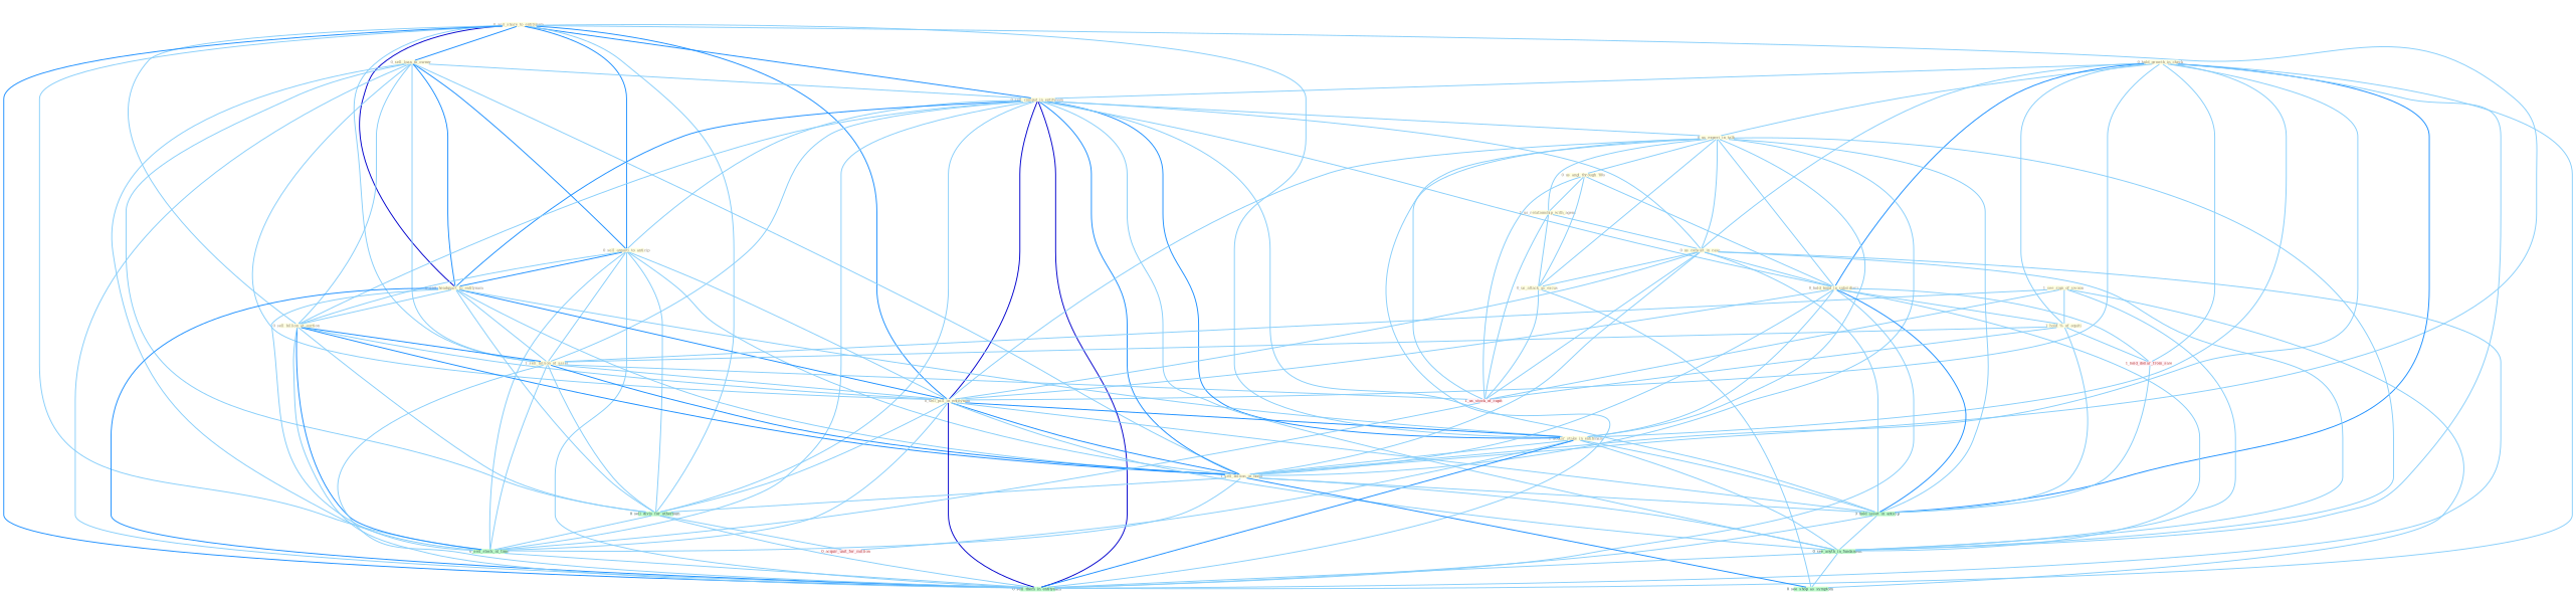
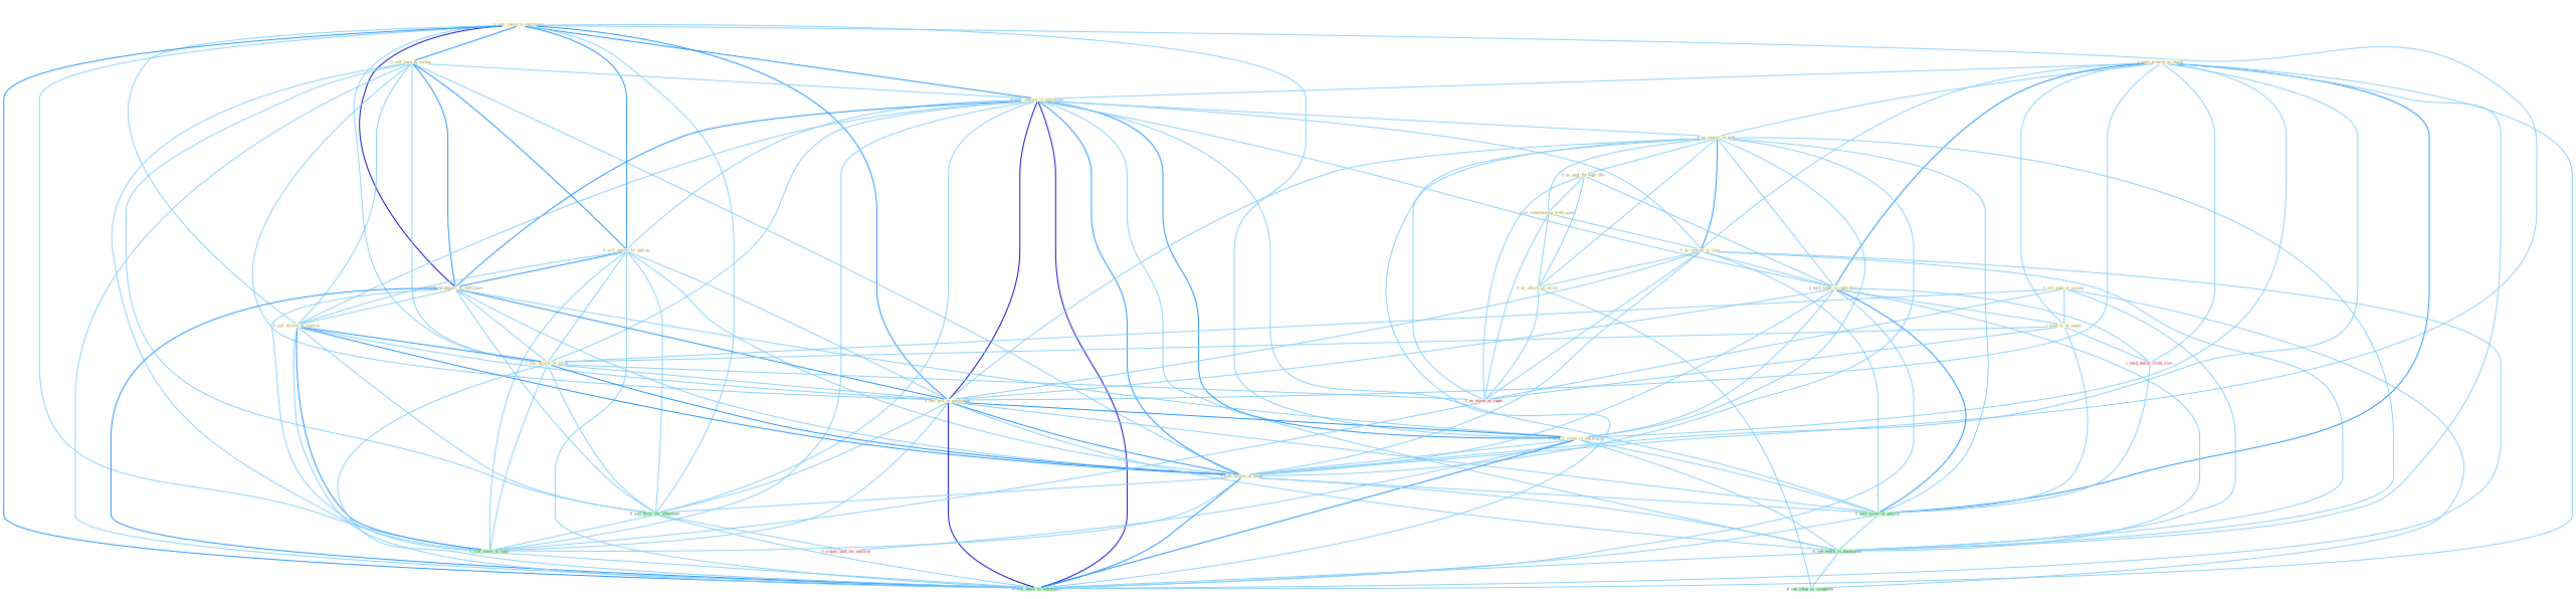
  graph {
    node [color="#ffffe0" fixedsize=true fontcolor="#8b7d6b" fontsize=4 shape=polygon style=filled]
    edge [color="#87cefa" w=1]
    "0_sell_share_to_entitynam " [height=.06 width=.5]
    "0_hold_growth_in_check " [height=.06 width=.5]
    "0_sell_loan_to_owner " [height=.06 width=.5]
    "0_sell_comput_in_entitynam " [height=.06 width=.5]
    n5 [height=.06 label="0_sell_annuiti_to_anticip" width=.5]
    "0_us_experi_in_talk " [height=.06 width=.5]
    "0_us_angl_through_'80s " [height=.06 width=.5]
    "0_sell_headquart_to_entitynam " [height=.06 width=.5]
    "1_see_sign_of_swoon " [height=.06 width=.5]
    "1_us_relationship_with_agenc " [height=.06 width=.5]
    "0_us_consult_in_case " [height=.06 width=.5]
    "0_hold_bond_in_subsidiari " [height=.06 width=.5]
    "1_hold_%_of_equiti " [height=.06 width=.5]
    "0_us_attack_as_excus " [height=.06 width=.5]
    "0_sell_billion_at_auction " [height=.06 width=.5]
    "1_sell_billion_of_asset " [height=.06 width=.5]
    "0_sell_pill_in_entitynam " [height=.06 width=.5]
    "1_acquir_stake_in_entitynam " [height=.06 width=.5]
    "1_sell_billion_in_bond " [height=.06 width=.5]
    "1_us_stock_of_capit " [color="#fff0f5" fontcolor="#b22222" height=.06 width=.5]
    "1_hold_dollar_from_sale " [color="#fff0f5" fontcolor="#b22222" height=.06 width=.5]
    "0_acquir_unit_for_million " [color="#fff0f5" fontcolor="#b22222" height=.06 width=.5]
    "0_sell_divis_for_othernum " [color="#BDFCC9" fontcolor="#2f4f4f" height=.06 width=.5]
    "0_sell_stock_at_time " [color="#BDFCC9" fontcolor="#2f4f4f" height=.06 width=.5]
    "0_sell_them_in_entitynam " [color="#BDFCC9" fontcolor="#2f4f4f" height=.06 width=.5]
    "0_hold_asset_in_anticip " [color="#BDFCC9" fontcolor="#2f4f4f" height=.06 width=.5]
    "0_see_anyth_in_fundament " [color="#BDFCC9" fontcolor="#2f4f4f" height=.06 width=.5]
    "0_see_shop_as_symptom " [color="#BDFCC9" fontcolor="#2f4f4f" height=.06 width=.5]
    subgraph sub_1 {
      "0_sell_share_to_entitynam "
      "0_hold_growth_in_check "
      "0_sell_loan_to_owner "
      "0_sell_comput_in_entitynam "
      n5
      "0_us_experi_in_talk "
      "0_us_angl_through_'80s "
      "0_sell_headquart_to_entitynam "
      "1_see_sign_of_swoon "
      "1_us_relationship_with_agenc "
      "0_us_consult_in_case "
      "0_hold_bond_in_subsidiari "
      "1_hold_%_of_equiti "
      "0_us_attack_as_excus "
      "0_sell_billion_at_auction "
      "1_sell_billion_of_asset "
      "0_sell_pill_in_entitynam "
      "1_acquir_stake_in_entitynam "
      "1_sell_billion_in_bond "
    }
    subgraph sub_2 {
      "1_us_stock_of_capit "
      "1_hold_dollar_from_sale "
      "0_acquir_unit_for_million "
    }
    "0_sell_share_to_entitynam " -- "0_sell_loan_to_owner " [color="#1e90ff" w=2]
    "0_sell_share_to_entitynam " -- "0_sell_comput_in_entitynam " [color="#1e90ff" w=2]
    "0_sell_share_to_entitynam " -- n5 [color="#1e90ff" w=2]
    "0_sell_share_to_entitynam " -- "0_sell_headquart_to_entitynam " [color="#0000cd" w=3]
    "0_sell_share_to_entitynam " -- "0_sell_billion_at_auction "
    "0_sell_share_to_entitynam " -- "1_sell_billion_of_asset "
    "0_sell_share_to_entitynam " -- "0_sell_pill_in_entitynam " [color="#1e90ff" w=2]
    "0_sell_share_to_entitynam " -- "1_acquir_stake_in_entitynam "
    "0_sell_share_to_entitynam " -- "1_sell_billion_in_bond "
    "0_sell_share_to_entitynam " -- "0_sell_divis_for_othernum "
    "0_sell_share_to_entitynam " -- "0_sell_stock_at_time "
    "0_sell_share_to_entitynam " -- "0_sell_them_in_entitynam " [color="#1e90ff" w=2]
    "0_hold_growth_in_check " -- "0_sell_comput_in_entitynam "
    "0_hold_growth_in_check " -- "0_us_experi_in_talk "
    "0_hold_growth_in_check " -- "0_us_consult_in_case "
    "0_hold_growth_in_check " -- "0_hold_bond_in_subsidiari " [color="#1e90ff" w=2]
    "0_hold_growth_in_check " -- "1_hold_%_of_equiti "
    "0_hold_growth_in_check " -- "0_sell_pill_in_entitynam "
    "0_hold_growth_in_check " -- "1_acquir_stake_in_entitynam "
    "0_hold_growth_in_check " -- "1_sell_billion_in_bond "
    "0_hold_growth_in_check " -- "1_hold_dollar_from_sale "
    "0_hold_growth_in_check " -- "0_sell_them_in_entitynam "
    "0_hold_growth_in_check " -- "0_hold_asset_in_anticip " [color="#1e90ff" w=2]
    "0_hold_growth_in_check " -- "0_see_anyth_in_fundament "
    "0_sell_loan_to_owner " -- "0_sell_comput_in_entitynam "
    "0_sell_loan_to_owner " -- n5 [color="#1e90ff" w=2]
    "0_sell_loan_to_owner " -- "0_sell_headquart_to_entitynam " [color="#1e90ff" w=2]
    "0_sell_loan_to_owner " -- "0_sell_billion_at_auction "
    "0_sell_loan_to_owner " -- "1_sell_billion_of_asset "
    "0_sell_loan_to_owner " -- "0_sell_pill_in_entitynam "
    "0_sell_loan_to_owner " -- "1_sell_billion_in_bond "
    "0_sell_loan_to_owner " -- "0_sell_divis_for_othernum "
    "0_sell_loan_to_owner " -- "0_sell_stock_at_time "
    "0_sell_loan_to_owner " -- "0_sell_them_in_entitynam "
    "0_sell_comput_in_entitynam " -- n5
    "0_sell_comput_in_entitynam " -- "0_us_experi_in_talk "
    "0_sell_comput_in_entitynam " -- "0_sell_headquart_to_entitynam " [color="#1e90ff" w=2]
    "0_sell_comput_in_entitynam " -- "0_us_consult_in_case "
    "0_sell_comput_in_entitynam " -- "0_hold_bond_in_subsidiari "
    "0_sell_comput_in_entitynam " -- "0_sell_billion_at_auction "
    "0_sell_comput_in_entitynam " -- "1_sell_billion_of_asset "
    "0_sell_comput_in_entitynam " -- "0_sell_pill_in_entitynam " [color="#0000cd" w=3]
    "0_sell_comput_in_entitynam " -- "1_acquir_stake_in_entitynam " [color="#1e90ff" w=2]
    "0_sell_comput_in_entitynam " -- "1_sell_billion_in_bond " [color="#1e90ff" w=2]
    "0_sell_comput_in_entitynam " -- "0_sell_divis_for_othernum "
    "0_sell_comput_in_entitynam " -- "0_sell_stock_at_time "
    "0_sell_comput_in_entitynam " -- "0_sell_them_in_entitynam " [color="#0000cd" w=3]
    "0_sell_comput_in_entitynam " -- "0_hold_asset_in_anticip "
    "0_sell_comput_in_entitynam " -- "0_see_anyth_in_fundament "
    n5 -- "0_sell_headquart_to_entitynam " [color="#1e90ff" w=2]
    n5 -- "0_sell_billion_at_auction "
    n5 -- "1_sell_billion_of_asset "
    n5 -- "0_sell_pill_in_entitynam "
    n5 -- "1_sell_billion_in_bond "
    n5 -- "0_sell_divis_for_othernum "
    n5 -- "0_sell_stock_at_time "
    n5 -- "0_sell_them_in_entitynam "
    "0_us_experi_in_talk " -- "0_us_angl_through_'80s "
    "0_us_experi_in_talk " -- "1_us_relationship_with_agenc "
-   "0_us_experi_in_talk " -- "0_us_consult_in_case " [w=2]
+   "0_us_experi_in_talk " -- "0_us_consult_in_case " [color="#1e90ff" w=2]
    "0_us_experi_in_talk " -- "0_hold_bond_in_subsidiari "
    "0_us_experi_in_talk " -- "0_us_attack_as_excus "
    "0_us_experi_in_talk " -- "0_sell_pill_in_entitynam "
    "0_us_experi_in_talk " -- "1_acquir_stake_in_entitynam "
    "0_us_experi_in_talk " -- "1_sell_billion_in_bond "
    "0_us_experi_in_talk " -- "1_us_stock_of_capit "
    "0_us_experi_in_talk " -- "0_sell_them_in_entitynam "
    "0_us_experi_in_talk " -- "0_hold_asset_in_anticip "
    "0_us_experi_in_talk " -- "0_see_anyth_in_fundament "
    "0_us_angl_through_'80s " -- "1_us_relationship_with_agenc "
    "0_us_angl_through_'80s " -- "0_hold_bond_in_subsidiari "
    "0_us_angl_through_'80s " -- "0_us_attack_as_excus "
    "0_us_angl_through_'80s " -- "1_us_stock_of_capit "
    "0_sell_headquart_to_entitynam " -- "0_sell_billion_at_auction "
    "0_sell_headquart_to_entitynam " -- "1_sell_billion_of_asset "
    "0_sell_headquart_to_entitynam " -- "0_sell_pill_in_entitynam " [color="#1e90ff" w=2]
    "0_sell_headquart_to_entitynam " -- "1_acquir_stake_in_entitynam "
    "0_sell_headquart_to_entitynam " -- "1_sell_billion_in_bond "
    "0_sell_headquart_to_entitynam " -- "0_sell_divis_for_othernum "
    "0_sell_headquart_to_entitynam " -- "0_sell_stock_at_time "
    "0_sell_headquart_to_entitynam " -- "0_sell_them_in_entitynam " [color="#1e90ff" w=2]
    "1_see_sign_of_swoon " -- "1_hold_%_of_equiti "
    "1_see_sign_of_swoon " -- "1_sell_billion_of_asset "
    "1_see_sign_of_swoon " -- "1_us_stock_of_capit "
    "1_see_sign_of_swoon " -- "0_see_anyth_in_fundament "
    "1_see_sign_of_swoon " -- "0_see_shop_as_symptom "
    "1_us_relationship_with_agenc " -- "0_us_consult_in_case "
    "1_us_relationship_with_agenc " -- "0_us_attack_as_excus "
    "1_us_relationship_with_agenc " -- "1_us_stock_of_capit "
    "0_us_consult_in_case " -- "0_hold_bond_in_subsidiari "
    "0_us_consult_in_case " -- "0_us_attack_as_excus "
    "0_us_consult_in_case " -- "0_sell_pill_in_entitynam "
    "0_us_consult_in_case " -- "1_sell_billion_in_bond "
    "0_us_consult_in_case " -- "1_us_stock_of_capit "
    "0_us_consult_in_case " -- "0_sell_them_in_entitynam "
    "0_us_consult_in_case " -- "0_hold_asset_in_anticip "
    "0_us_consult_in_case " -- "0_see_anyth_in_fundament "
    "0_hold_bond_in_subsidiari " -- "1_hold_%_of_equiti "
    "0_hold_bond_in_subsidiari " -- "0_sell_pill_in_entitynam "
    "0_hold_bond_in_subsidiari " -- "1_acquir_stake_in_entitynam "
    "0_hold_bond_in_subsidiari " -- "1_sell_billion_in_bond "
    "0_hold_bond_in_subsidiari " -- "1_hold_dollar_from_sale "
    "0_hold_bond_in_subsidiari " -- "0_sell_them_in_entitynam "
    "0_hold_bond_in_subsidiari " -- "0_hold_asset_in_anticip " [color="#1e90ff" w=2]
    "0_hold_bond_in_subsidiari " -- "0_see_anyth_in_fundament "
    "1_hold_%_of_equiti " -- "1_sell_billion_of_asset "
    "1_hold_%_of_equiti " -- "1_us_stock_of_capit "
    "1_hold_%_of_equiti " -- "1_hold_dollar_from_sale "
    "1_hold_%_of_equiti " -- "0_hold_asset_in_anticip "
    "0_us_attack_as_excus " -- "1_us_stock_of_capit "
    "0_us_attack_as_excus " -- "0_see_shop_as_symptom "
    "0_sell_billion_at_auction " -- "1_sell_billion_of_asset " [color="#1e90ff" w=2]
    "0_sell_billion_at_auction " -- "0_sell_pill_in_entitynam "
    "0_sell_billion_at_auction " -- "1_sell_billion_in_bond " [color="#1e90ff" w=2]
    "0_sell_billion_at_auction " -- "0_sell_divis_for_othernum "
    "0_sell_billion_at_auction " -- "0_sell_stock_at_time " [color="#1e90ff" w=2]
    "0_sell_billion_at_auction " -- "0_sell_them_in_entitynam "
    "1_sell_billion_of_asset " -- "0_sell_pill_in_entitynam "
    "1_sell_billion_of_asset " -- "1_sell_billion_in_bond " [color="#1e90ff" w=2]
    "1_sell_billion_of_asset " -- "1_us_stock_of_capit "
    "1_sell_billion_of_asset " -- "0_sell_divis_for_othernum "
    "1_sell_billion_of_asset " -- "0_sell_stock_at_time "
    "1_sell_billion_of_asset " -- "0_sell_them_in_entitynam "
    "0_sell_pill_in_entitynam " -- "1_acquir_stake_in_entitynam " [color="#1e90ff" w=2]
    "0_sell_pill_in_entitynam " -- "1_sell_billion_in_bond " [color="#1e90ff" w=2]
    "0_sell_pill_in_entitynam " -- "0_sell_divis_for_othernum "
    "0_sell_pill_in_entitynam " -- "0_sell_stock_at_time "
    "0_sell_pill_in_entitynam " -- "0_sell_them_in_entitynam " [color="#0000cd" w=3]
    "0_sell_pill_in_entitynam " -- "0_hold_asset_in_anticip "
    "0_sell_pill_in_entitynam " -- "0_see_anyth_in_fundament "
    "1_acquir_stake_in_entitynam " -- "1_sell_billion_in_bond "
    "1_acquir_stake_in_entitynam " -- "0_acquir_unit_for_million "
    "1_acquir_stake_in_entitynam " -- "0_sell_them_in_entitynam " [color="#1e90ff" w=2]
    "1_acquir_stake_in_entitynam " -- "0_hold_asset_in_anticip "
    "1_acquir_stake_in_entitynam " -- "0_see_anyth_in_fundament "
    "1_sell_billion_in_bond " -- "0_sell_divis_for_othernum "
    "1_sell_billion_in_bond " -- "0_sell_stock_at_time "
-   "1_sell_billion_in_bond " -- "0_see_shop_as_symptom " [color="#1e90ff" w=2]
+   "1_sell_billion_in_bond " -- "0_sell_them_in_entitynam " [color="#1e90ff" w=2]
    "1_sell_billion_in_bond " -- "0_hold_asset_in_anticip "
    "1_sell_billion_in_bond " -- "0_see_anyth_in_fundament "
    "1_us_stock_of_capit " -- "0_sell_stock_at_time "
    "1_hold_dollar_from_sale " -- "0_hold_asset_in_anticip "
    "0_sell_divis_for_othernum " -- "0_acquir_unit_for_million "
    "0_sell_divis_for_othernum " -- "0_sell_stock_at_time "
    "0_sell_divis_for_othernum " -- "0_sell_them_in_entitynam "
    "0_sell_stock_at_time " -- "0_sell_them_in_entitynam "
    "0_hold_asset_in_anticip " -- "0_sell_them_in_entitynam "
    "0_hold_asset_in_anticip " -- "0_see_anyth_in_fundament "
    "0_see_anyth_in_fundament " -- "0_sell_them_in_entitynam "
    "0_see_anyth_in_fundament " -- "0_see_shop_as_symptom "
  }
